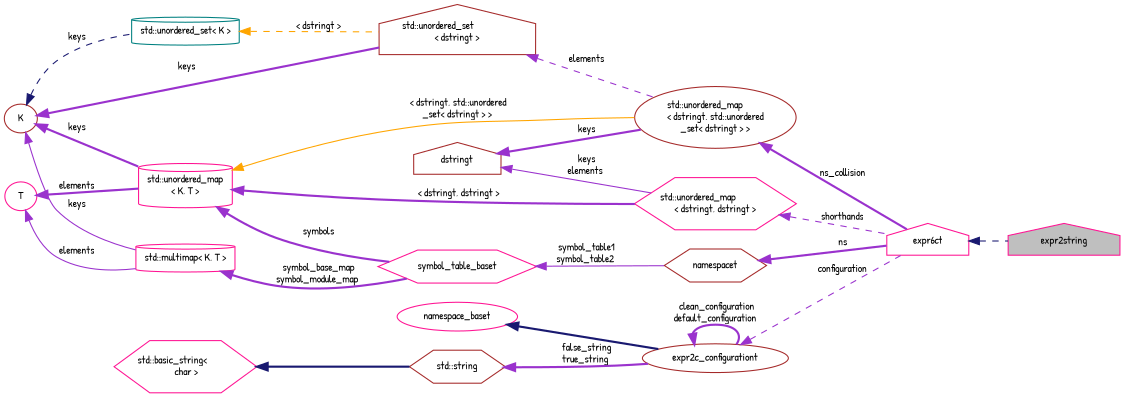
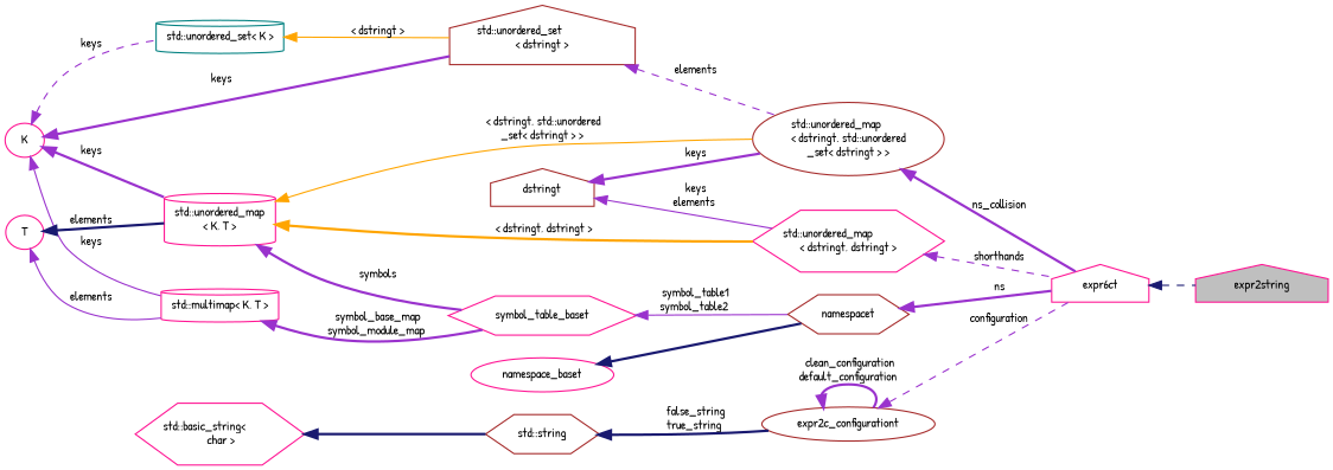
  digraph {
    fontname="Patrick Hand"
    rankdir=LR
    node [color=deeppink fontname="Patrick Hand" fontsize=10 shape=ellipse]
    edge [color=darkorchid3 dir=back fontname="Patrick Hand" fontsize=10 labelfontname=Helvetica labelfontsize=10 style=bold]
    n1 [fillcolor=grey75 fontcolor=black height=0.2 label=expr2string shape=house style=filled width=0.4]
    n2 [height=0.2 label=expr6ct shape=house width=0.4]
    n3 [color=brown height=0.2 label="std::unordered_map\l\< dstringt, std::unordered\l_set\< dstringt \> \>" width=0.4]
    n4 [color=brown height=0.2 label="std::unordered_set\l\< dstringt \>" shape=house width=0.4]
    n5 [color=brown height=0.2 label=dstringt shape=house width=0.4]
    n6 [height=0.2 label="std::unordered_map\l\< dstringt, dstringt \>" shape=hexagon width=0.4]
    n7 [color=teal height=0.2 label="std::unordered_set\< K \>" shape=cylinder width=0.4]
-   n8 [color=brown height=0.2 label=K width=0.4]
+   n8 [height=0.2 label=K width=0.4]
    n9 [height=0.2 label="std::unordered_map\l\< K, T \>" shape=cylinder width=0.4]
    n10 [height=0.2 label="std::multimap\< K, T \>" shape=cylinder width=0.4]
    n11 [height=0.2 label=symbol_table_baset shape=hexagon width=0.4]
    n12 [color=brown height=0.2 label=namespacet shape=hexagon width=0.4]
    n13 [height=0.2 label=T width=0.4]
    n14 [height=0.2 label=namespace_baset width=0.4]
    n15 [color=brown height=0.2 label=expr2c_configurationt width=0.4]
    n16 [color=brown height=0.2 label="std::string" shape=hexagon width=0.4]
    n17 [height=0.2 label="std::basic_string\<\l char \>" shape=hexagon width=0.4]
    n2 -> n1 [color=midnightblue style=dashed]
    n3 -> n2 [label=" ns_collision"]
    n4 -> n3 [label=" elements" style=dashed]
    n5 -> n3 [label=" keys"]
    n5 -> n6 [label=" keys\nelements" style=solid]
    n6 -> n2 [label=" shorthands" style=dashed]
-   n7 -> n4 [color=orange label=" \< dstringt \>" style=dashed]
+   n7 -> n4 [color=orange label=" \< dstringt \>" style=solid]
    n8 -> n4 [label=" keys"]
-   n8 -> n7 [color=midnightblue label=" keys" style=dashed]
+   n8 -> n7 [label=" keys" style=dashed]
    n8 -> n9 [label=" keys"]
    n8 -> n10 [label=" keys" style=solid]
    n9 -> n3 [color=orange label=" \< dstringt, std::unordered\l_set\< dstringt \> \>" style=solid]
-   n9 -> n6 [label=" \< dstringt, dstringt \>"]
+   n9 -> n6 [color=orange label=" \< dstringt, dstringt \>"]
    n9 -> n11 [label=" symbols"]
    n10 -> n11 [label=" symbol_base_map\nsymbol_module_map"]
    n11 -> n12 [label=" symbol_table1\nsymbol_table2" style=solid]
    n12 -> n2 [label=" ns"]
-   n13 -> n9 [label=" elements"]
+   n13 -> n9 [color=midnightblue label=" elements"]
    n13 -> n10 [label=" elements" style=solid]
-   n14 -> n15 [color=midnightblue]
+   n14 -> n12 [color=midnightblue]
    n15 -> n2 [label=" configuration" style=dashed]
    n15 -> n15 [label=" clean_configuration\ndefault_configuration"]
-   n16 -> n15 [label=" false_string\ntrue_string"]
+   n16 -> n15 [color=midnightblue label=" false_string\ntrue_string"]
    n17 -> n16 [color=midnightblue]
  }
